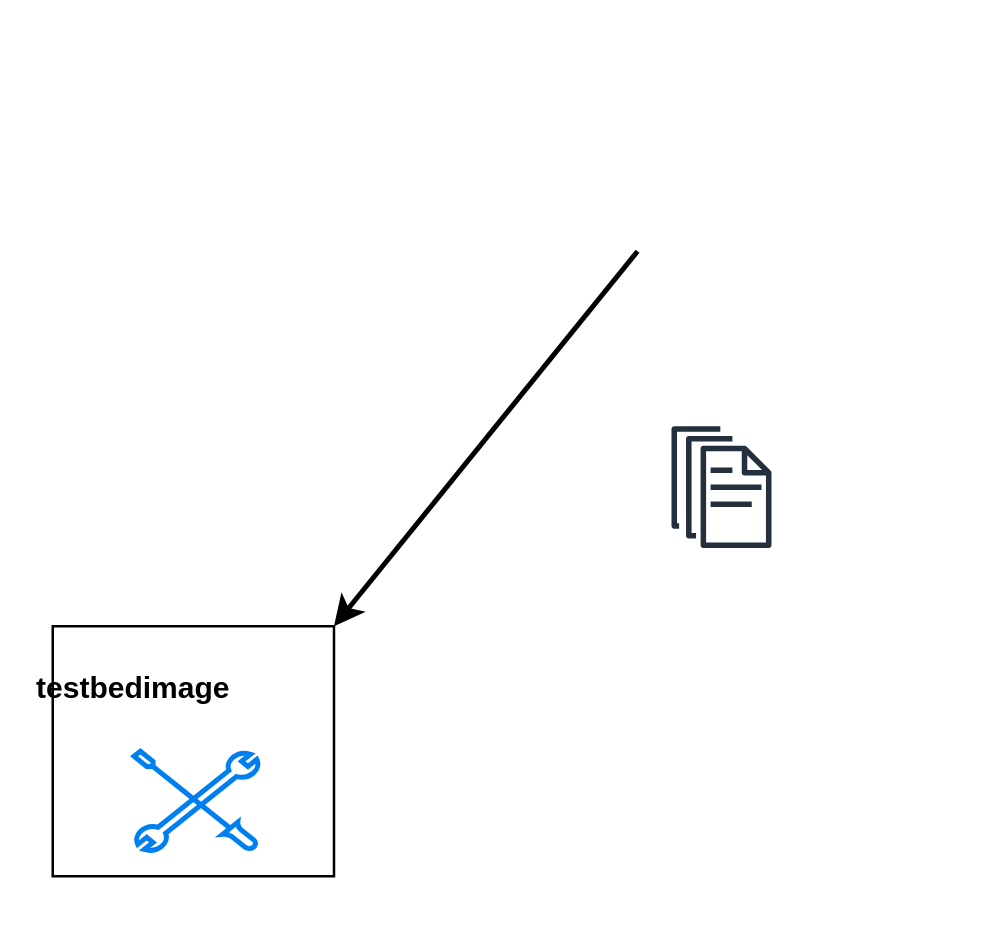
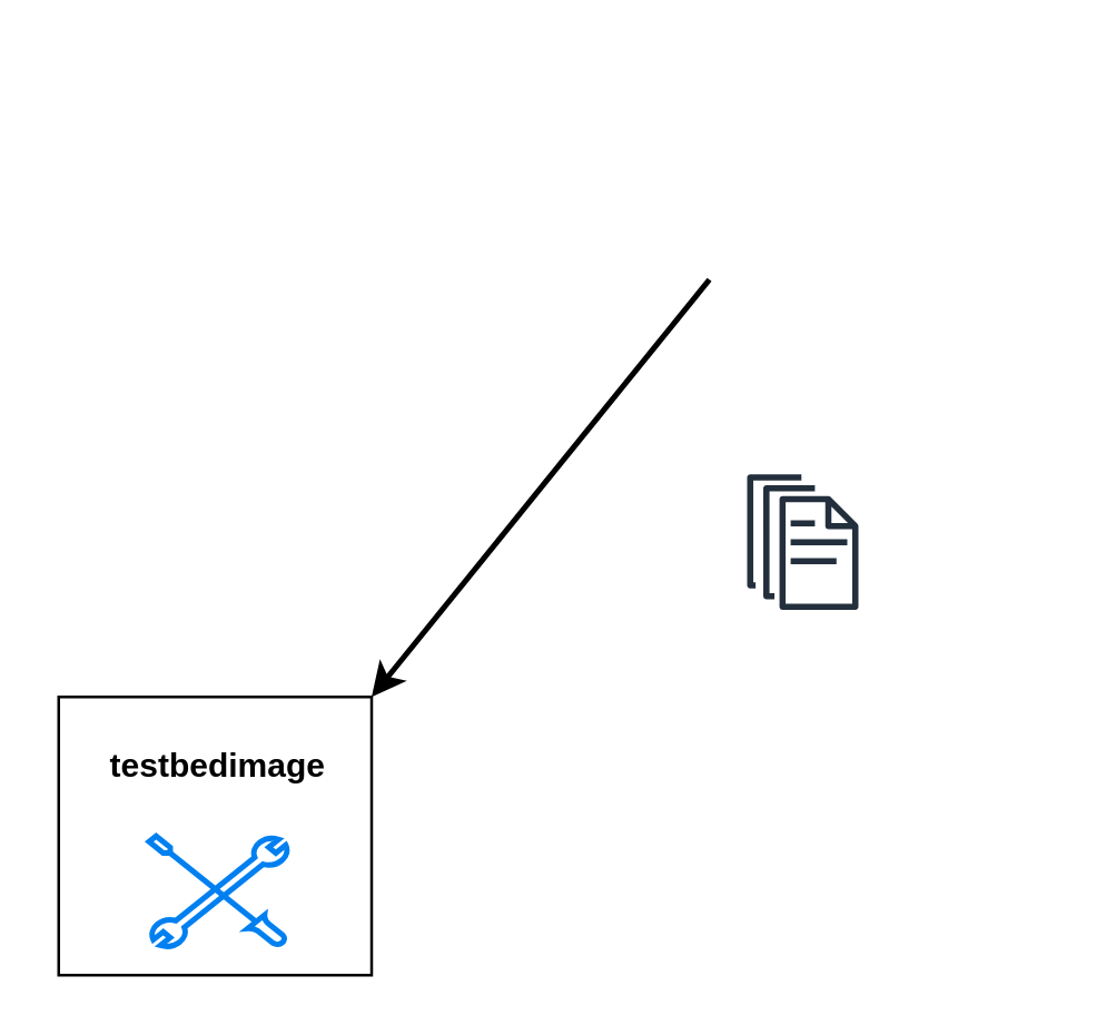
  <mxCell id="0" />
  <mxCell id="1" parent="0" />
  <mxCell id="2" value="" style="whiteSpace=wrap;html=1;" vertex="1" parent="1"><mxGeometry x="20.5" y="250" width="112.5" height="100" as="geometry" /></mxCell>
  <mxCell id="3" style="rounded=0;orthogonalLoop=1;jettySize=auto;html=1;exitX=0.25;exitY=1;exitDx=0;exitDy=0;entryX=1;entryY=0;entryDx=0;entryDy=0;strokeWidth=2;" edge="1" parent="1" source="4" target="2"><mxGeometry relative="1" as="geometry" /></mxCell>
  <mxCell id="4" value="" style="shape=image;imageAspect=0;aspect=fixed;verticalLabelPosition=bottom;verticalAlign=top;image=https://object-storage-ca-ymq-1.vexxhost.net/swift/v1/6e4619c416ff4bd19e1c087f27a43eea/www-images-prod/openstack-logo/OpenStack-Logo-Vertical.png;" vertex="1" parent="1"><mxGeometry x="213" y="20" width="165.73" height="80" as="geometry" /></mxCell>
  <mxCell id="5" value="" style="html=1;verticalLabelPosition=bottom;align=center;labelBackgroundColor=#ffffff;verticalAlign=top;strokeWidth=2;strokeColor=#0080F0;shadow=0;dashed=0;shape=mxgraph.ios7.icons.tools;pointerEvents=1" vertex="1" parent="1"><mxGeometry x="53" y="300" width="50" height="40" as="geometry" /></mxCell>
- <mxCell id="6" value="testbedimage" style="text;strokeColor=none;align=center;fillColor=none;html=1;verticalAlign=middle;whiteSpace=wrap;rounded=0;fontStyle=1" vertex="1" parent="1"><mxGeometry x="23" y="260" width="60" height="30" as="geometry" /></mxCell>
+ <mxCell id="6" value="testbedimage" style="text;strokeColor=none;align=center;fillColor=none;html=1;verticalAlign=middle;whiteSpace=wrap;rounded=0;fontStyle=1" vertex="1" parent="1"><mxGeometry x="48" y="260" width="60" height="30" as="geometry" /></mxCell>
  <mxCell id="7" value="" style="sketch=0;outlineConnect=0;fontColor=#232F3E;gradientColor=none;fillColor=#232F3D;strokeColor=none;dashed=0;verticalLabelPosition=bottom;verticalAlign=top;align=center;html=1;fontSize=12;fontStyle=0;aspect=fixed;pointerEvents=1;shape=mxgraph.aws4.documents;" vertex="1" parent="1"><mxGeometry x="268" y="170" width="40" height="48.76" as="geometry" /></mxCell>
